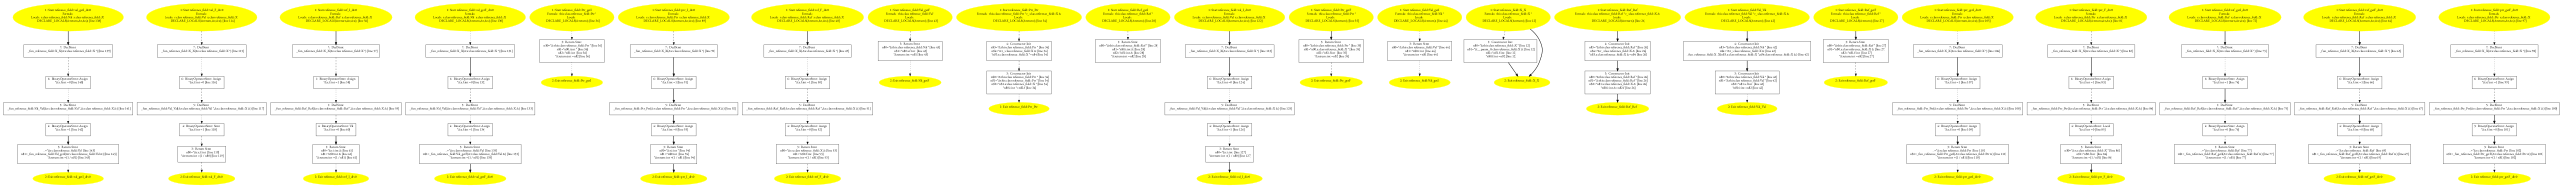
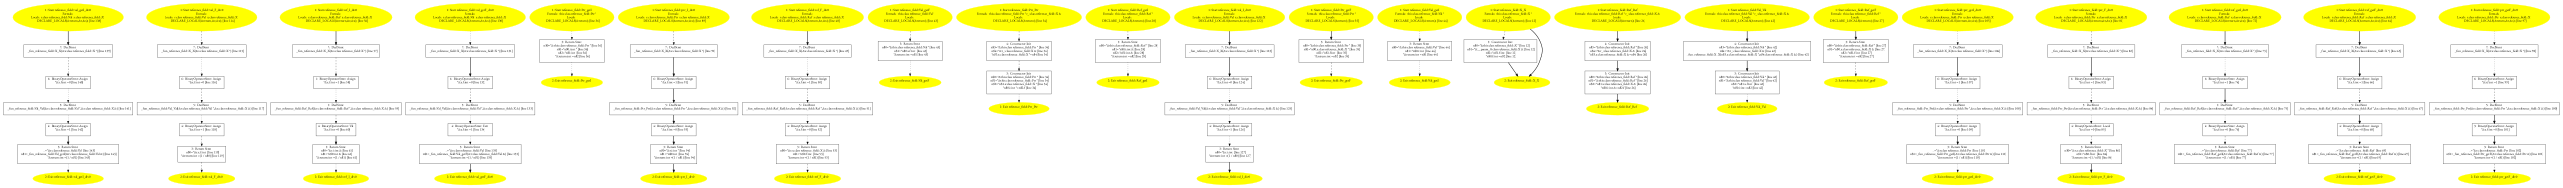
  digraph {
    fontname="EB Garamond"
    node [fontname="EB Garamond" shape=box]
    edge [fontname="EB Garamond" style=bold]
    n1 [label="7:  DeclStmt \n   _fun_reference_field::X_X(&x:class reference_field::X *) [line 139]\n "]
    n2 [label="6:  BinaryOperatorStmt: Assign \n   *&x.f:int =0 [line 140]\n "]
    n3 [label="5:  DeclStmt \n   _fun_reference_field::Val_Val(&r:class reference_field::Val *,&x:class reference_field::X &) [line 141]\n "]
    n4 [label="4:  BinaryOperatorStmt: Assign \n   *&x.f:int =1 [line 142]\n "]
    n5 [label="3:  Return Stmt \n   _=*&r:class reference_field::Val  [line 143]\n  n$1=_fun_reference_field::Val_getI(&r:class reference_field::Val &) [line 143]\n  *&return:int =(1 / n$1) [line 143]\n "]
    n6 [color=yellow label="2: Exit reference_field::val_getI_div0 \n  " style=filled shape=""]
    n7 [color=yellow label="1: Start reference_field::val_getI_div0\nFormals: \nLocals:  r:class reference_field::Val  x:class reference_field::X  \n   DECLARE_LOCALS(&return,&r,&x); [line 138]\n " style=filled shape=""]
    n8 [label="7:  DeclStmt \n   _fun_reference_field::X_X(&x:class reference_field::X *) [line 115]\n "]
    n9 [label="6:  BinaryOperatorStmt: Assign \n   *&x.f:int =0 [line 116]\n "]
    n10 [label="5:  DeclStmt \n   _fun_reference_field::Val_Val(&r:class reference_field::Val *,&x:class reference_field::X &) [line 117]\n "]
-   n11 [label="4:  BinaryOperatorStmt: Stmt \n   *&x.f:int =1 [line 118]\n "]
+   n11 [label="4:  BinaryOperatorStmt: Assign \n   *&x.f:int =1 [line 118]\n "]
    n12 [label="3:  Return Stmt \n   n$0=*&r.x.f:int  [line 119]\n  *&return:int =(1 / n$0) [line 119]\n "]
    n13 [color=yellow label="2: Exit reference_field::val_F_div0 \n  " style=filled shape=""]
    n14 [color=yellow label="1: Start reference_field::val_F_div0\nFormals: \nLocals:  r:class reference_field::Val  x:class reference_field::X  \n   DECLARE_LOCALS(&return,&r,&x); [line 114]\n " style=filled shape=""]
    n15 [label="7:  DeclStmt \n   _fun_reference_field::X_X(&x:class reference_field::X *) [line 57]\n "]
    n16 [label="6:  BinaryOperatorStmt: Assign \n   *&x.f:int =1 [line 58]\n "]
    n17 [label="5:  DeclStmt \n   _fun_reference_field::Ref_Ref(&r:class reference_field::Ref *,&x:class reference_field::X &) [line 59]\n "]
    n18 [label="4:  BinaryOperatorStmt: Val \n   *&x.f:int =0 [line 60]\n "]
    n19 [label="3:  Return Stmt \n   n$0=*&r.i:int & [line 61]\n  n$1=*n$0:int & [line 61]\n  *&return:int =(1 / n$1) [line 61]\n "]
    n20 [color=yellow label="2: Exit reference_field::ref_I_div0 \n  " style=filled shape=""]
    n21 [color=yellow label="1: Start reference_field::ref_I_div0\nFormals: \nLocals:  r:class reference_field::Ref  x:class reference_field::X  \n   DECLARE_LOCALS(&return,&r,&x); [line 56]\n " style=filled shape=""]
    n22 [label="7:  DeclStmt \n   _fun_reference_field::X_X(&x:class reference_field::X *) [line 131]\n "]
    n23 [label="6:  BinaryOperatorStmt: Assign \n   *&x.f:int =0 [line 132]\n "]
    n24 [label="5:  DeclStmt \n   _fun_reference_field::Val_Val(&r:class reference_field::Val *,&x:class reference_field::X &) [line 133]\n "]
-   n25 [label="4:  BinaryOperatorStmt: Assign \n   *&x.f:int =1 [line 134]\n "]
+   n25 [label="4:  BinaryOperatorStmt: Exit \n   *&x.f:int =1 [line 134]\n "]
    n26 [label="3:  Return Stmt \n   _=*&r:class reference_field::Val  [line 135]\n  n$1=_fun_reference_field::Val_getF(&r:class reference_field::Val &) [line 135]\n  *&return:int =(1 / n$1) [line 135]\n "]
    n27 [color=yellow label="2: Exit reference_field::val_getF_div0 \n  " style=filled shape=""]
    n28 [color=yellow label="1: Start reference_field::val_getF_div0\nFormals: \nLocals:  r:class reference_field::Val  x:class reference_field::X  \n   DECLARE_LOCALS(&return,&r,&x); [line 130]\n " style=filled shape=""]
    n29 [label="3:  Return Stmt \n   n$0=*&this:class reference_field::Ptr * [line 36]\n  n$1=*n$0.i:int * [line 36]\n  n$2=*n$1:int  [line 36]\n  *&return:int =n$2 [line 36]\n "]
    n30 [color=yellow label="2: Exit reference_field::Ptr_getI \n  " style=filled shape=""]
    n31 [color=yellow label="1: Start reference_field::Ptr_getI\nFormals:  this:class reference_field::Ptr *\nLocals:  \n   DECLARE_LOCALS(&return); [line 36]\n " style=filled shape=""]
    n32 [label="7:  DeclStmt \n   _fun_reference_field::X_X(&x:class reference_field::X *) [line 90]\n "]
    n33 [label="6:  BinaryOperatorStmt: Assign \n   *&x.f:int =1 [line 91]\n "]
    n34 [label="5:  DeclStmt \n   _fun_reference_field::Ptr_Ptr(&r:class reference_field::Ptr *,&x:class reference_field::X &) [line 92]\n "]
    n35 [label="4:  BinaryOperatorStmt: Assign \n   *&x.f:int =0 [line 93]\n "]
    n36 [label="3:  Return Stmt \n   n$0=*&r.i:int * [line 94]\n  n$1=*n$0:int  [line 94]\n  *&return:int =(1 / n$1) [line 94]\n "]
    n37 [color=yellow label="2: Exit reference_field::ptr_I_div0 \n  " style=filled shape=""]
    n38 [color=yellow label="1: Start reference_field::ptr_I_div0\nFormals: \nLocals:  r:class reference_field::Ptr  x:class reference_field::X  \n   DECLARE_LOCALS(&return,&r,&x); [line 89]\n " style=filled shape=""]
    n39 [label="7:  DeclStmt \n   _fun_reference_field::X_X(&x:class reference_field::X *) [line 49]\n "]
    n40 [label="6:  BinaryOperatorStmt: Assign \n   *&x.f:int =1 [line 50]\n "]
    n41 [label="5:  DeclStmt \n   _fun_reference_field::Ref_Ref(&r:class reference_field::Ref *,&x:class reference_field::X &) [line 51]\n "]
    n42 [label="4:  BinaryOperatorStmt: Assign \n   *&x.f:int =0 [line 52]\n "]
    n43 [label="3:  Return Stmt \n   n$0=*&r.x:class reference_field::X & [line 53]\n  n$1=*n$0.f:int  [line 53]\n  *&return:int =(1 / n$1) [line 53]\n "]
    n44 [color=yellow label="2: Exit reference_field::ref_F_div0 \n  " style=filled shape=""]
    n45 [color=yellow label="1: Start reference_field::ref_F_div0\nFormals: \nLocals:  r:class reference_field::Ref  x:class reference_field::X  \n   DECLARE_LOCALS(&return,&r,&x); [line 48]\n " style=filled shape=""]
    n46 [label="3:  Return Stmt \n   n$0=*&this:class reference_field::Val * [line 43]\n  n$1=*n$0.x.f:int  [line 43]\n  *&return:int =n$1 [line 43]\n "]
    n47 [color=yellow label="2: Exit reference_field::Val_getF \n  " style=filled shape=""]
    n48 [color=yellow label="1: Start reference_field::Val_getF\nFormals:  this:class reference_field::Val *\nLocals:  \n   DECLARE_LOCALS(&return); [line 43]\n " style=filled shape=""]
    n49 [label="4:  Constructor Init \n   n$3=*&this:class reference_field::Ptr * [line 34]\n  n$4=*&r_:class reference_field::X & [line 34]\n  *n$3.x:class reference_field::X *=n$4 [line 34]\n "]
    n50 [label="3:  Constructor Init \n   n$0=*&this:class reference_field::Ptr * [line 34]\n  n$1=*&this:class reference_field::Ptr * [line 34]\n  n$2=*n$1.x:class reference_field::X * [line 34]\n  *n$0.i:int *=n$2.f [line 34]\n "]
    n51 [color=yellow label="2: Exit reference_field::Ptr_Ptr \n  " style=filled shape=""]
    n52 [color=yellow label="1: Start reference_field::Ptr_Ptr\nFormals:  this:class reference_field::Ptr * r_:class reference_field::X &\nLocals:  \n   DECLARE_LOCALS(&return); [line 34]\n " style=filled shape=""]
    n53 [label="3:  Return Stmt \n   n$0=*&this:class reference_field::Ref * [line 28]\n  n$1=*n$0.i:int & [line 28]\n  n$2=*n$1:int & [line 28]\n  *&return:int =n$2 [line 28]\n "]
+   n54 [color=yellow label="2: Exit reference_field::Ref_getI \n  " style=filled shape=""]
    n55 [color=yellow label="1: Start reference_field::Ref_getI\nFormals:  this:class reference_field::Ref *\nLocals:  \n   DECLARE_LOCALS(&return); [line 28]\n " style=filled shape=""]
    n56 [label="7:  DeclStmt \n   _fun_reference_field::X_X(&x:class reference_field::X *) [line 123]\n "]
    n57 [label="6:  BinaryOperatorStmt: Assign \n   *&x.f:int =0 [line 124]\n "]
    n58 [label="5:  DeclStmt \n   _fun_reference_field::Val_Val(&r:class reference_field::Val *,&x:class reference_field::X &) [line 125]\n "]
    n59 [label="4:  BinaryOperatorStmt: Assign \n   *&x.f:int =1 [line 126]\n "]
    n60 [label="3:  Return Stmt \n   n$0=*&r.i:int  [line 127]\n  *&return:int =(1 / n$0) [line 127]\n "]
    n61 [color=yellow label="2: Exit reference_field::val_I_div0 \n  " style=filled shape=""]
    n62 [color=yellow label="1: Start reference_field::val_I_div0\nFormals: \nLocals:  r:class reference_field::Val  x:class reference_field::X  \n   DECLARE_LOCALS(&return,&r,&x); [line 122]\n " style=filled shape=""]
    n63 [label="3:  Return Stmt \n   n$0=*&this:class reference_field::Ptr * [line 35]\n  n$1=*n$0.x:class reference_field::X * [line 35]\n  n$2=*n$1.f:int  [line 35]\n  *&return:int =n$2 [line 35]\n "]
    n64 [color=yellow label="2: Exit reference_field::Ptr_getF \n  " style=filled shape=""]
    n65 [color=yellow label="1: Start reference_field::Ptr_getF\nFormals:  this:class reference_field::Ptr *\nLocals:  \n   DECLARE_LOCALS(&return); [line 35]\n " style=filled shape=""]
    n66 [label="3:  Return Stmt \n   n$0=*&this:class reference_field::Val * [line 44]\n  n$1=*n$0.i:int  [line 44]\n  *&return:int =n$1 [line 44]\n "]
    n67 [color=yellow label="2: Exit reference_field::Val_getI \n  " style=filled shape=""]
    n68 [color=yellow label="1: Start reference_field::Val_getI\nFormals:  this:class reference_field::Val *\nLocals:  \n   DECLARE_LOCALS(&return); [line 44]\n " style=filled shape=""]
    n69 [label="3:  Constructor Init \n   n$0=*&this:class reference_field::X * [line 12]\n  n$1=*&__param_0:class reference_field::X & [line 12]\n  n$2=*n$1.f:int  [line 12]\n  *n$0.f:int =n$2 [line 12]\n "]
    n70 [color=yellow label="2: Exit reference_field::X_X \n  " style=filled shape=""]
    n71 [color=yellow label="1: Start reference_field::X_X\nFormals:  this:class reference_field::X *\nLocals:  \n   DECLARE_LOCALS(&return); [line 12]\n " style=filled shape=""]
    n72 [label="4:  Constructor Init \n   n$3=*&this:class reference_field::Ref * [line 26]\n  n$4=*&r_:class reference_field::X & [line 26]\n  *n$3.x:class reference_field::X &=n$4 [line 26]\n "]
    n73 [label="3:  Constructor Init \n   n$0=*&this:class reference_field::Ref * [line 26]\n  n$1=*&this:class reference_field::Ref * [line 26]\n  n$2=*n$1.x:class reference_field::X & [line 26]\n  *n$0.i:int &=n$2.f [line 26]\n "]
    n74 [color=yellow label="2: Exit reference_field::Ref_Ref \n  " style=filled shape=""]
    n75 [color=yellow label="1: Start reference_field::Ref_Ref\nFormals:  this:class reference_field::Ref * r_:class reference_field::X &\nLocals:  \n   DECLARE_LOCALS(&return); [line 26]\n " style=filled shape=""]
    n76 [label="4:  Constructor Init \n   n$3=*&this:class reference_field::Val * [line 42]\n  n$4=*&r_:class reference_field::X & [line 42]\n  _fun_reference_field::X_X(n$3.x:class reference_field::X *,n$4:class reference_field::X &) [line 42]\n "]
    n77 [label="3:  Constructor Init \n   n$0=*&this:class reference_field::Val * [line 42]\n  n$1=*&this:class reference_field::Val * [line 42]\n  n$2=*n$1.x.f:int  [line 42]\n  *n$0.i:int =n$2 [line 42]\n "]
    n78 [color=yellow label="2: Exit reference_field::Val_Val \n  " style=filled shape=""]
    n79 [color=yellow label="1: Start reference_field::Val_Val\nFormals:  this:class reference_field::Val * r_:class reference_field::X &\nLocals:  \n   DECLARE_LOCALS(&return); [line 42]\n " style=filled shape=""]
    n80 [label="3:  Return Stmt \n   n$0=*&this:class reference_field::Ref * [line 27]\n  n$1=*n$0.x:class reference_field::X & [line 27]\n  n$2=*n$1.f:int  [line 27]\n  *&return:int =n$2 [line 27]\n "]
    n81 [color=yellow label="2: Exit reference_field::Ref_getF \n  " style=filled shape=""]
    n82 [color=yellow label="1: Start reference_field::Ref_getF\nFormals:  this:class reference_field::Ref *\nLocals:  \n   DECLARE_LOCALS(&return); [line 27]\n " style=filled shape=""]
    n83 [label="7:  DeclStmt \n   _fun_reference_field::X_X(&x:class reference_field::X *) [line 106]\n "]
    n84 [label="6:  BinaryOperatorStmt: Assign \n   *&x.f:int =1 [line 107]\n "]
    n85 [label="5:  DeclStmt \n   _fun_reference_field::Ptr_Ptr(&r:class reference_field::Ptr *,&x:class reference_field::X &) [line 108]\n "]
    n86 [label="4:  BinaryOperatorStmt: Assign \n   *&x.f:int =0 [line 109]\n "]
    n87 [label="3:  Return Stmt \n   _=*&r:class reference_field::Ptr  [line 110]\n  n$1=_fun_reference_field::Ptr_getI(&r:class reference_field::Ptr &) [line 110]\n  *&return:int =(1 / n$1) [line 110]\n "]
    n88 [color=yellow label="2: Exit reference_field::ptr_getI_div0 \n  " style=filled shape=""]
    n89 [color=yellow label="1: Start reference_field::ptr_getI_div0\nFormals: \nLocals:  r:class reference_field::Ptr  x:class reference_field::X  \n   DECLARE_LOCALS(&return,&r,&x); [line 105]\n " style=filled shape=""]
    n90 [label="7:  DeclStmt \n   _fun_reference_field::X_X(&x:class reference_field::X *) [line 82]\n "]
    n91 [label="6:  BinaryOperatorStmt: Assign \n   *&x.f:int =1 [line 83]\n "]
    n92 [label="5:  DeclStmt \n   _fun_reference_field::Ptr_Ptr(&r:class reference_field::Ptr *,&x:class reference_field::X &) [line 84]\n "]
    n93 [label="4:  BinaryOperatorStmt: Locals \n   *&x.f:int =0 [line 85]\n "]
    n94 [label="3:  Return Stmt \n   n$0=*&r.x:class reference_field::X * [line 86]\n  n$1=*n$0.f:int  [line 86]\n  *&return:int =(1 / n$1) [line 86]\n "]
    n95 [color=yellow label="2: Exit reference_field::ptr_F_div0 \n  " style=filled shape=""]
    n96 [color=yellow label="1: Start reference_field::ptr_F_div0\nFormals: \nLocals:  r:class reference_field::Ptr  x:class reference_field::X  \n   DECLARE_LOCALS(&return,&r,&x); [line 81]\n " style=filled shape=""]
    n97 [label="7:  DeclStmt \n   _fun_reference_field::X_X(&x:class reference_field::X *) [line 73]\n "]
    n98 [label="6:  BinaryOperatorStmt: Assign \n   *&x.f:int =1 [line 74]\n "]
    n99 [label="5:  DeclStmt \n   _fun_reference_field::Ref_Ref(&r:class reference_field::Ref *,&x:class reference_field::X &) [line 75]\n "]
    n100 [label="4:  BinaryOperatorStmt: Assign \n   *&x.f:int =0 [line 76]\n "]
    n101 [label="3:  Return Stmt \n   _=*&r:class reference_field::Ref  [line 77]\n  n$1=_fun_reference_field::Ref_getI(&r:class reference_field::Ref &) [line 77]\n  *&return:int =(1 / n$1) [line 77]\n "]
    n102 [color=yellow label="1: Start reference_field::ref_getI_div0\nFormals: \nLocals:  r:class reference_field::Ref  x:class reference_field::X  \n   DECLARE_LOCALS(&return,&r,&x); [line 72]\n " style=filled shape=""]
    n103 [label="7:  DeclStmt \n   _fun_reference_field::X_X(&x:class reference_field::X *) [line 65]\n "]
    n104 [label="6:  BinaryOperatorStmt: Assign \n   *&x.f:int =1 [line 66]\n "]
    n105 [label="5:  DeclStmt \n   _fun_reference_field::Ref_Ref(&r:class reference_field::Ref *,&x:class reference_field::X &) [line 67]\n "]
    n106 [label="4:  BinaryOperatorStmt: Assign \n   *&x.f:int =0 [line 68]\n "]
    n107 [label="3:  Return Stmt \n   _=*&r:class reference_field::Ref  [line 69]\n  n$1=_fun_reference_field::Ref_getF(&r:class reference_field::Ref &) [line 69]\n  *&return:int =(1 / n$1) [line 69]\n "]
    n108 [color=yellow label="2: Exit reference_field::ref_getF_div0 \n  " style=filled shape=""]
    n109 [color=yellow label="1: Start reference_field::ref_getF_div0\nFormals: \nLocals:  r:class reference_field::Ref  x:class reference_field::X  \n   DECLARE_LOCALS(&return,&r,&x); [line 64]\n " style=filled shape=""]
    n110 [label="7:  DeclStmt \n   _fun_reference_field::X_X(&x:class reference_field::X *) [line 98]\n "]
    n111 [label="6:  BinaryOperatorStmt: Assign \n   *&x.f:int =1 [line 99]\n "]
    n112 [label="5:  DeclStmt \n   _fun_reference_field::Ptr_Ptr(&r:class reference_field::Ptr *,&x:class reference_field::X &) [line 100]\n "]
    n113 [label="3:  BinaryOperatorStmt: Assign \n   *&x.f:int =0 [line 101]\n "]
    n114 [label="3:  Return Stmt \n   _=*&r:class reference_field::Ptr  [line 102]\n  n$1=_fun_reference_field::Ptr_getF(&r:class reference_field::Ptr &) [line 102]\n  *&return:int =(1 / n$1) [line 102]\n "]
    n115 [color=yellow label="2: Exit reference_field::ptr_getF_div0 \n  " style=filled shape=""]
    n116 [color=yellow label="1: Start reference_field::ptr_getF_div0\nFormals: \nLocals:  r:class reference_field::Ptr  x:class reference_field::X  \n   DECLARE_LOCALS(&return,&r,&x); [line 97]\n " style=filled shape=""]
    n1 -> n2 [style=dashed]
    n2 -> n3 [style=dotted]
    n3 -> n4 [style=dotted]
    n4 -> n5
    n5 -> n6 [style=dotted]
    n7 -> n1
    n8 -> n9 [style=dotted]
    n9 -> n10 [style=dashed]
    n10 -> n11 [style=dotted]
    n11 -> n12 [style=dashed]
    n12 -> n13 [style=dashed]
    n14 -> n8 [style=dashed]
    n15 -> n16 [style=dashed]
    n16 -> n17 [style=dotted]
    n17 -> n18 [style=dashed]
    n18 -> n19
    n19 -> n20 [style=dotted]
    n21 -> n15
    n22 -> n23
    n23 -> n24 [style=dashed]
    n24 -> n25 [style=dotted]
    n25 -> n26 [style=dotted]
    n26 -> n27
    n28 -> n22 [style=dotted]
    n29 -> n30 [style=dotted]
    n31 -> n29 [style=dotted]
    n32 -> n33
    n33 -> n34
    n34 -> n35
    n35 -> n36
    n36 -> n37
    n38 -> n32 [style=dashed]
    n39 -> n40 [style=dotted]
    n40 -> n41 [style=dashed]
    n41 -> n42 [style=dotted]
    n42 -> n43 [style=dotted]
    n43 -> n44 [style=dashed]
    n45 -> n39
    n46 -> n47 [style=dotted]
    n48 -> n46 [style=dashed]
    n49 -> n50 [style=dashed]
    n50 -> n51 [style=dotted]
    n52 -> n49 [style=dashed]
+   n53 -> n54 [style=dotted]
    n55 -> n53 [style=dashed]
    n56 -> n57
    n57 -> n58 [style=dotted]
    n58 -> n59 [style=dotted]
    n59 -> n60 [style=dotted]
    n60 -> n61
    n62 -> n56
    n63 -> n64 [style=dashed]
    n65 -> n63
    n66 -> n67 [style=dotted]
    n68 -> n66 [style=dotted]
    n69 -> n70
    n71 -> n69 [style=dashed]
    n71 -> n70
    n72 -> n73
    n73 -> n74
    n75 -> n72
    n76 -> n77
    n77 -> n78 [style=dotted]
    n79 -> n76
    n80 -> n81 [style=dashed]
    n82 -> n80
    n83 -> n84
    n84 -> n85 [style=dotted]
    n85 -> n86 [style=dashed]
    n86 -> n87
    n87 -> n88 [style=dotted]
    n89 -> n83 [style=dotted]
    n90 -> n91
    n91 -> n92 [style=dashed]
    n92 -> n93 [style=dotted]
    n93 -> n94 [style=dashed]
    n94 -> n95
    n96 -> n90 [style=dashed]
    n97 -> n98 [style=dotted]
    n98 -> n99
    n99 -> n100 [style=dotted]
    n100 -> n101 [style=dashed]
    n102 -> n97
    n103 -> n104
    n104 -> n105 [style=dashed]
    n105 -> n106
    n106 -> n107 [style=dotted]
    n107 -> n108 [style=dashed]
    n109 -> n103
    n110 -> n111 [style=dotted]
    n111 -> n112 [style=dashed]
    n112 -> n113
    n113 -> n114
    n114 -> n115 [style=dashed]
    n116 -> n110 [style=dotted]
  }
